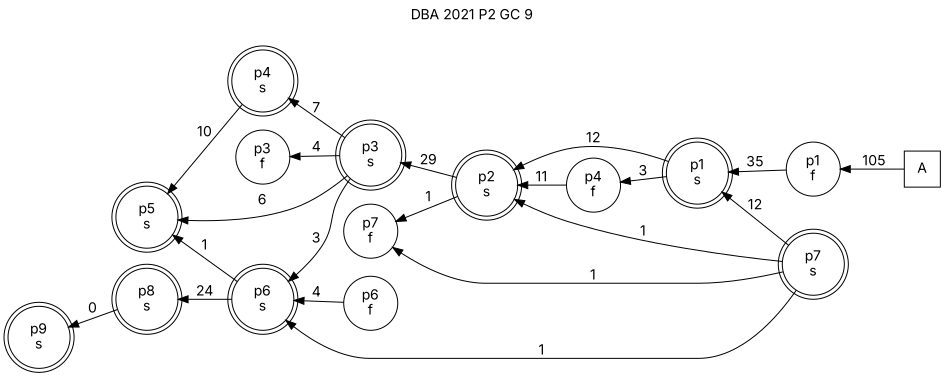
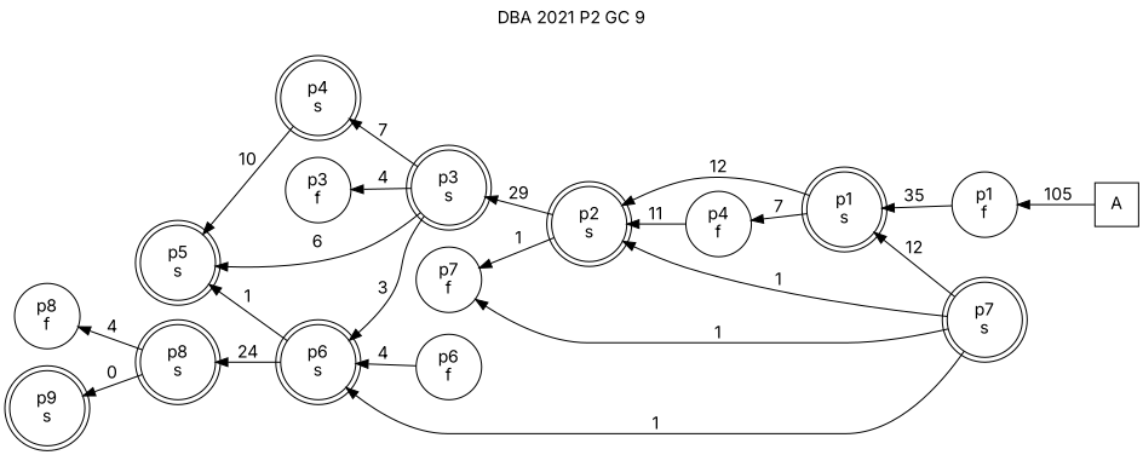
  digraph {
    fontname=Inter
    label=" DBA 2021 P2 GC 9 "
    labelloc=tl
    rankdir=RL
    node [fontname=Inter shape=doublecircle]
    edge [fontname=Inter]
    n1 [label=A shape=square]
    n2 [label="p1\nf" shape=circle]
    n3 [label="p1\ns"]
    n4 [label="p4\nf" shape=circle]
    n5 [label="p2\ns"]
    n6 [label="p3\ns"]
    n7 [label="p7\nf" shape=circle]
    n8 [label="p7\ns"]
    n9 [label="p6\ns"]
    n10 [label="p3\nf" shape=circle]
    n11 [label="p4\ns"]
    n12 [label="p5\ns"]
    n13 [label="p8\ns"]
    n14 [label="p6\nf" shape=circle]
+   n15 [label="p8\nf" shape=circle]
    n16 [label="p9\ns"]
    n1 -> n2 [label=105]
    n2 -> n3 [label=35]
-   n3 -> n4 [label=3]
+   n3 -> n4 [label=7]
    n3 -> n5 [label=12]
    n4 -> n5 [label=11]
    n5 -> n6 [label=29]
    n5 -> n7 [label=1]
    n6 -> n9 [label=3]
    n6 -> n10 [label=4]
    n6 -> n11 [label=7]
    n6 -> n12 [label=6]
    n8 -> n3 [label=12]
    n8 -> n5 [label=1]
    n8 -> n7 [label=1]
    n8 -> n9 [label=1]
    n9 -> n12 [label=1]
    n9 -> n13 [label=24]
    n11 -> n12 [label=10]
+   n13 -> n15 [label=4]
    n13 -> n16 [label=0]
    n14 -> n9 [label=4]
  }
